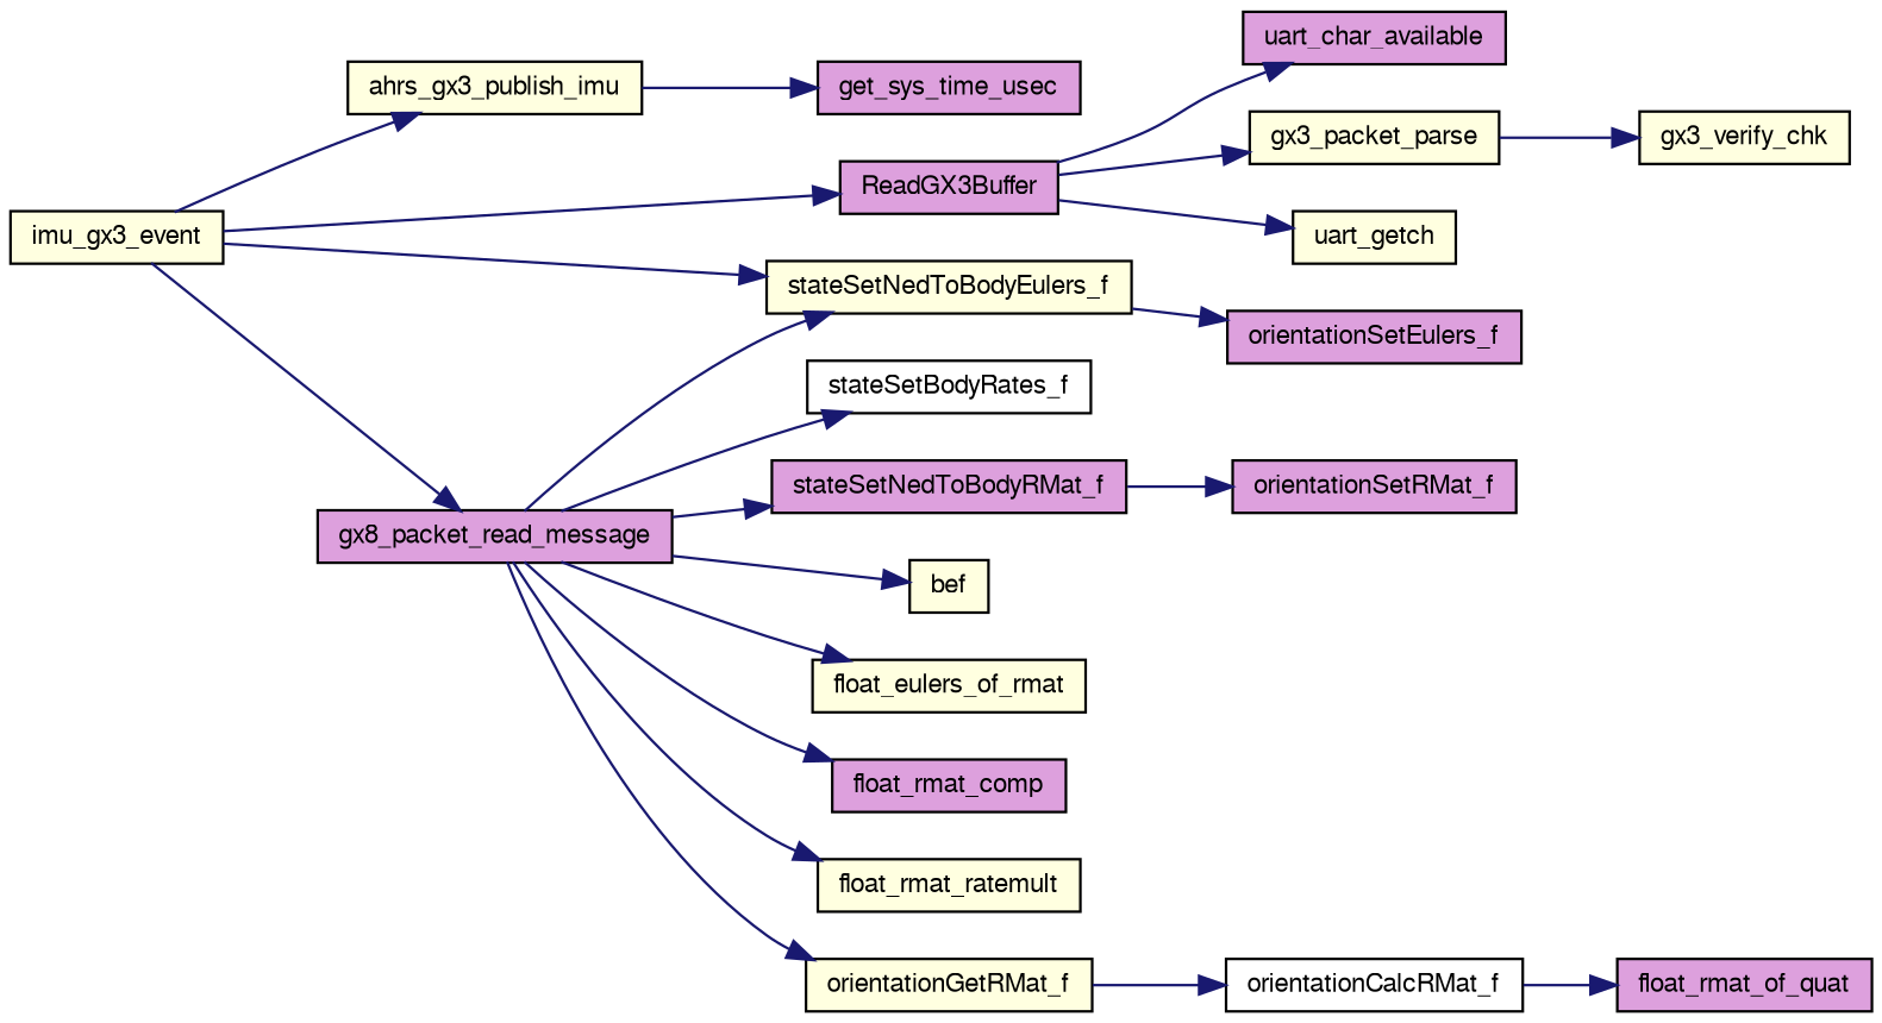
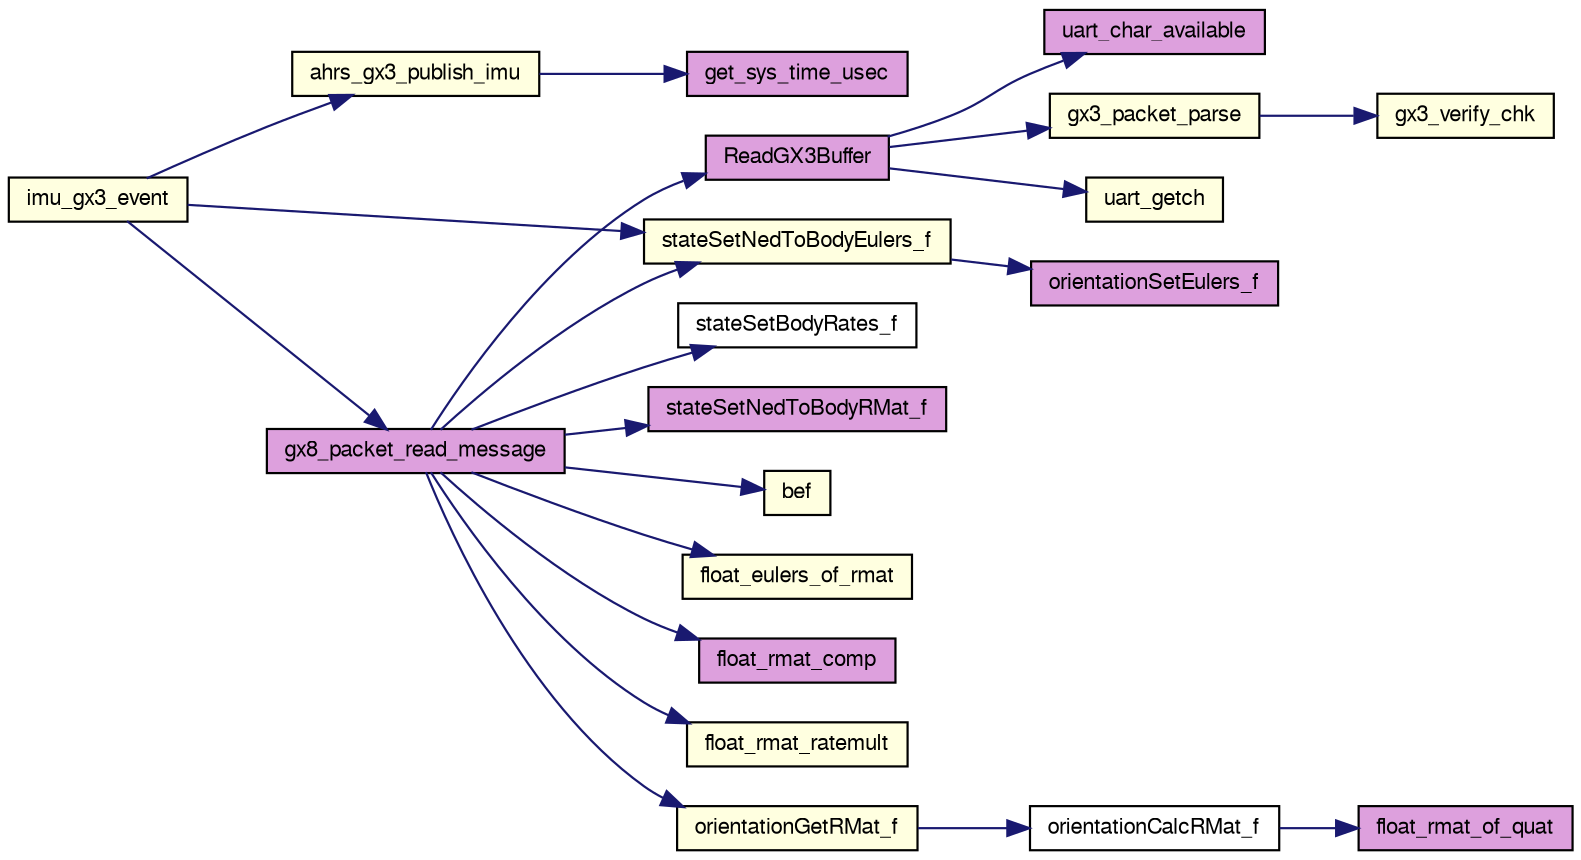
  digraph {
    rankdir=LR
    node [color=black fillcolor=lightyellow fontname=FreeSans fontsize=10 shape=record style=filled]
    edge [color=midnightblue fontname=FreeSans fontsize=10 labelfontname=FreeSans labelfontsize=10 style=solid]
    n1 [fontcolor=black height=0.2 label=imu_gx3_event width=0.4]
    n2 [height=0.2 label=ahrs_gx3_publish_imu width=0.4]
    n3 [fillcolor=plum height=0.2 label=gx8_packet_read_message width=0.4]
    n4 [fillcolor=plum height=0.2 label=ReadGX3Buffer width=0.4]
    n5 [height=0.2 label=stateSetNedToBodyEulers_f width=0.4]
    n6 [fillcolor=plum height=0.2 label=get_sys_time_usec width=0.4]
    n7 [height=0.2 label=bef width=0.4]
    n8 [height=0.2 label=float_eulers_of_rmat width=0.4]
    n9 [fillcolor=plum height=0.2 label=float_rmat_comp width=0.4]
    n10 [height=0.2 label=float_rmat_ratemult width=0.4]
    n11 [height=0.2 label=orientationGetRMat_f width=0.4]
    n12 [fillcolor=white height=0.2 label=stateSetBodyRates_f width=0.4]
    n13 [fillcolor=plum height=0.2 label=stateSetNedToBodyRMat_f width=0.4]
    n14 [fillcolor=plum height=0.2 label=uart_char_available width=0.4]
    n15 [height=0.2 label=gx3_packet_parse width=0.4]
    n16 [height=0.2 label=uart_getch width=0.4]
    n17 [fillcolor=white height=0.2 label=orientationCalcRMat_f width=0.4]
    n18 [fillcolor=plum height=0.2 label=orientationSetEulers_f width=0.4]
-   n19 [fillcolor=plum height=0.2 label=orientationSetRMat_f width=0.4]
    n20 [fillcolor=plum height=0.2 label=float_rmat_of_quat width=0.4]
    n21 [height=0.2 label=gx3_verify_chk width=0.4]
    n1 -> n2
    n1 -> n3
-   n1 -> n4
+   n3 -> n4
    n1 -> n5
    n2 -> n6
    n3 -> n5
    n3 -> n7
    n3 -> n8
    n3 -> n9
    n3 -> n10
    n3 -> n11
    n3 -> n12
    n3 -> n13
    n4 -> n14
    n4 -> n15
    n4 -> n16
    n5 -> n18
    n11 -> n17
-   n13 -> n19
    n15 -> n21
    n17 -> n20
  }
